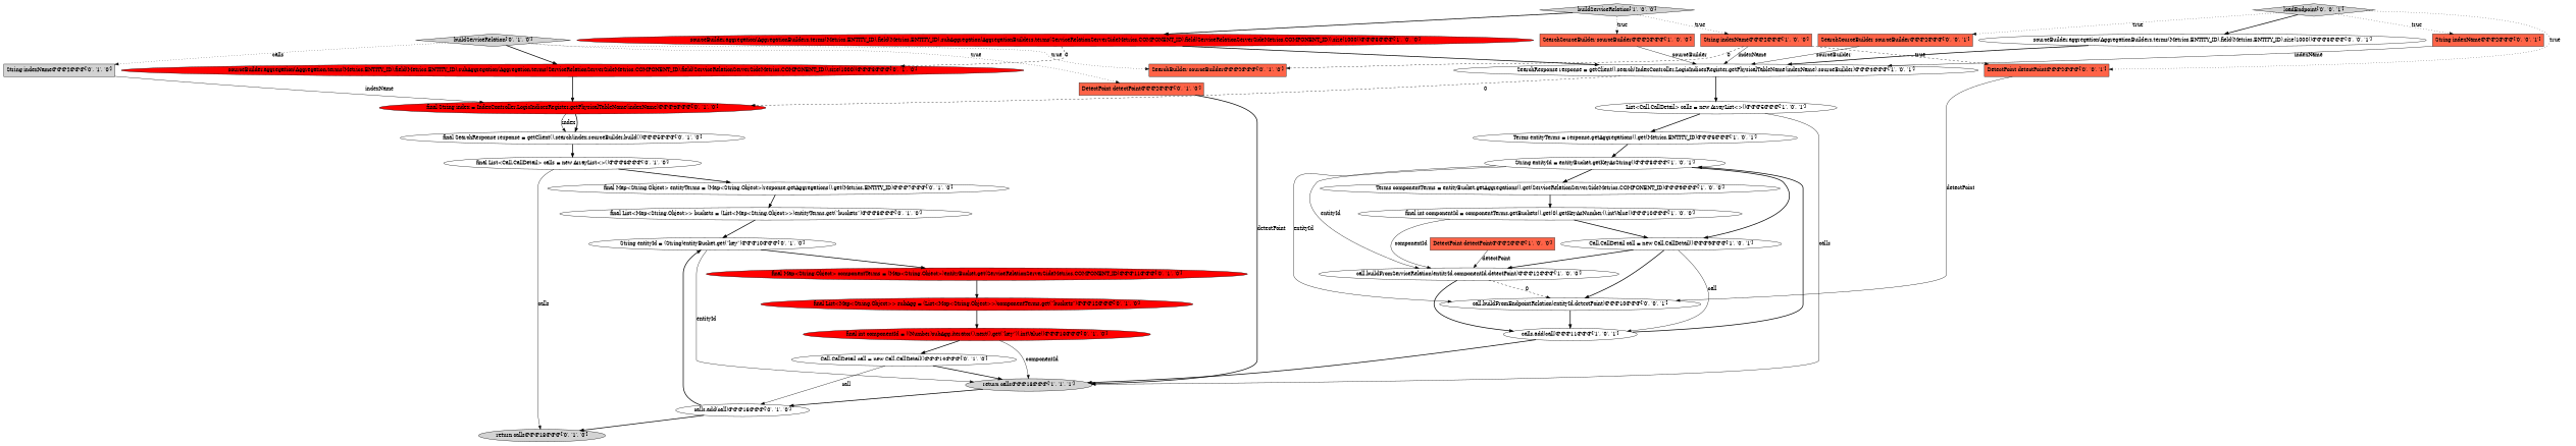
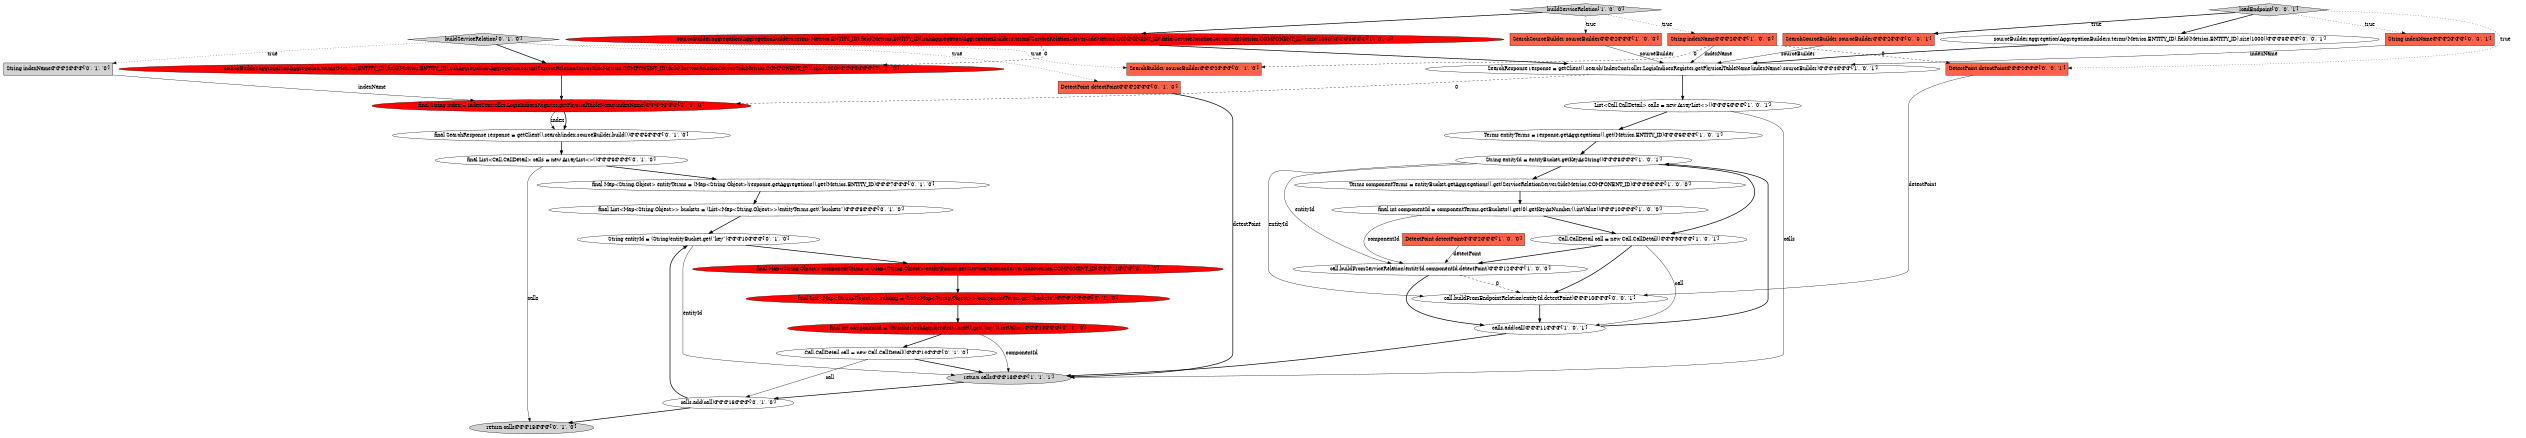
  digraph {
    node [fillcolor=white shape=ellipse style=filled]
    edge [style=bold]
    n1 [fillcolor=tomato label="SearchSourceBuilder sourceBuilder@@@2@@@['1', '0', '0']" shape=box]
    n2 [label="SearchResponse response = getClient().search(IndexController.LogicIndicesRegister.getPhysicalTableName(indexName),sourceBuilder)@@@4@@@['1', '0', '1']"]
    n3 [fillcolor=red label="final String index = IndexController.LogicIndicesRegister.getPhysicalTableName(indexName)@@@4@@@['0', '1', '0']"]
    n4 [label="List<Call.CallDetail> calls = new ArrayList<>()@@@5@@@['1', '0', '1']"]
    n5 [label="final List<Call.CallDetail> calls = new ArrayList<>()@@@6@@@['0', '1', '0']"]
    n6 [fillcolor=lightgray label="return calls@@@18@@@['0', '1', '0']"]
    n7 [label="final Map<String,Object> entityTerms = (Map<String,Object>)response.getAggregations().get(Metrics.ENTITY_ID)@@@7@@@['0', '1', '0']"]
    n8 [label="final List<Map<String,Object>> buckets = (List<Map<String,Object>>)entityTerms.get(\"buckets\")@@@8@@@['0', '1', '0']"]
    n9 [label="Terms entityTerms = response.getAggregations().get(Metrics.ENTITY_ID)@@@6@@@['1', '0', '1']"]
    n10 [label="String entityId = entityBucket.getKeyAsString()@@@8@@@['1', '0', '1']"]
    n11 [label="Call.CallDetail call = new Call.CallDetail()@@@9@@@['1', '0', '1']"]
    n12 [label="call.buildFromEndpointRelation(entityId,detectPoint)@@@10@@@['0', '0', '1']"]
    n13 [label="call.buildFromServiceRelation(entityId,componentId,detectPoint)@@@12@@@['1', '0', '0']"]
    n14 [label="Terms componentTerms = entityBucket.getAggregations().get(ServiceRelationServerSideMetrics.COMPONENT_ID)@@@9@@@['1', '0', '0']"]
    n15 [fillcolor=red label="sourceBuilder.aggregation(Aggregation.terms(Metrics.ENTITY_ID).field(Metrics.ENTITY_ID).subAggregation(Aggregation.terms(ServiceRelationServerSideMetrics.COMPONENT_ID).field(ServiceRelationServerSideMetrics.COMPONENT_ID)).size(1000))@@@3@@@['0', '1', '0']"]
    n16 [label="final SearchResponse response = getClient().search(index,sourceBuilder.build())@@@5@@@['0', '1', '0']"]
    n17 [fillcolor=lightgray label="buildServiceRelation['0', '1', '0']" shape=diamond]
    n18 [fillcolor=lightgray label="String indexName@@@2@@@['0', '1', '0']" shape=box]
    n19 [fillcolor=tomato label="DetectPoint detectPoint@@@2@@@['0', '1', '0']" shape=box]
    n20 [fillcolor=tomato label="SearchBuilder sourceBuilder@@@2@@@['0', '1', '0']" shape=box]
    n21 [fillcolor=lightgray label="return calls@@@13@@@['1', '1', '1']"]
    n22 [fillcolor=tomato label="String indexName@@@2@@@['1', '0', '0']" shape=box]
    n23 [fillcolor=tomato label="DetectPoint detectPoint@@@2@@@['0', '0', '1']" shape=box]
    n24 [fillcolor=tomato label="String indexName@@@2@@@['0', '0', '1']" shape=box]
    n25 [label="calls.add(call)@@@16@@@['0', '1', '0']"]
    n26 [label="String entityId = (String)entityBucket.get(\"key\")@@@10@@@['0', '1', '0']"]
    n27 [label="Call.CallDetail call = new Call.CallDetail()@@@14@@@['0', '1', '0']"]
    n28 [fillcolor=red label="sourceBuilder.aggregation(AggregationBuilders.terms(Metrics.ENTITY_ID).field(Metrics.ENTITY_ID).subAggregation(AggregationBuilders.terms(ServiceRelationServerSideMetrics.COMPONENT_ID).field(ServiceRelationServerSideMetrics.COMPONENT_ID)).size(1000))@@@3@@@['1', '0', '0']"]
    n29 [label="calls.add(call)@@@11@@@['1', '0', '1']"]
    n30 [fillcolor=tomato label="DetectPoint detectPoint@@@2@@@['1', '0', '0']" shape=box]
    n31 [fillcolor=red label="final Map<String,Object> componentTerms = (Map<String,Object>)entityBucket.get(ServiceRelationServerSideMetrics.COMPONENT_ID)@@@11@@@['0', '1', '0']"]
    n32 [fillcolor=red label="final List<Map<String,Object>> subAgg = (List<Map<String,Object>>)componentTerms.get(\"buckets\")@@@12@@@['0', '1', '0']"]
    n33 [fillcolor=red label="final int componentId = ((Number)subAgg.iterator().next().get(\"key\")).intValue()@@@13@@@['0', '1', '0']"]
    n34 [label="final int componentId = componentTerms.getBuckets().get(0).getKeyAsNumber().intValue()@@@10@@@['1', '0', '0']"]
    n35 [fillcolor=lightgray label="buildServiceRelation['1', '0', '0']" shape=diamond]
    n36 [fillcolor=lightgray label="loadEndpoint['0', '0', '1']" shape=diamond]
    n37 [fillcolor=tomato label="SearchSourceBuilder sourceBuilder@@@2@@@['0', '0', '1']" shape=box]
    n38 [label="sourceBuilder.aggregation(AggregationBuilders.terms(Metrics.ENTITY_ID).field(Metrics.ENTITY_ID).size(1000))@@@3@@@['0', '0', '1']"]
    n1 -> n2 [label=sourceBuilder style=solid]
    n2 -> n3 [label=0 style=dashed]
    n2 -> n4
    n3 -> n16
    n3 -> n16 [label=index style=solid]
    n4 -> n9
    n4 -> n21 [label=calls style=solid]
    n5 -> n6 [label=calls style=solid]
    n5 -> n7
    n7 -> n8
    n8 -> n26
    n9 -> n10
    n10 -> n11
    n10 -> n12 [label=entityId style=solid]
    n10 -> n13 [label=entityId style=solid]
    n10 -> n14
    n11 -> n12
    n11 -> n13
    n11 -> n29 [label=call style=solid]
    n12 -> n29
    n13 -> n12 [label=0 style=dashed]
    n13 -> n29
    n14 -> n34
    n15 -> n3
    n16 -> n5
    n17 -> n15
-   n17 -> n18 [label=calls style=dotted]
+   n17 -> n18 [label=true style=dotted]
    n17 -> n19 [label=true style=dotted]
    n17 -> n20 [label=true style=dotted]
    n18 -> n3 [label=indexName style=solid]
    n19 -> n21 [label=detectPoint]
    n21 -> n25
    n22 -> n2 [label=indexName style=solid]
    n22 -> n20 [label=0 style=dashed]
-   n22 -> n23 [label=true style=dashed]
+   n22 -> n23 [label=0 style=dashed]
    n23 -> n12 [label=detectPoint style=solid]
    n24 -> n2 [label=indexName style=solid]
    n25 -> n6
    n25 -> n26
    n26 -> n21 [label=entityId style=solid]
    n26 -> n31
    n27 -> n21
    n27 -> n25 [label=call style=solid]
    n28 -> n2
    n28 -> n15 [label=0 style=dashed]
    n29 -> n10
    n29 -> n21
    n30 -> n13 [label=detectPoint style=solid]
    n31 -> n32
    n32 -> n33
    n33 -> n21 [label=componentId style=solid]
    n33 -> n27
    n34 -> n11
    n34 -> n13 [label=componentId style=solid]
    n35 -> n1 [label=true style=dotted]
    n35 -> n22 [label=true style=dotted]
    n35 -> n28
    n36 -> n23 [label=true style=dotted]
    n36 -> n24 [label=true style=dotted]
-   n36 -> n37 [label=true style=dotted]
+   n36 -> n37 [label=true]
    n36 -> n38
    n37 -> n2 [label=sourceBuilder style=solid]
    n38 -> n2
  }
